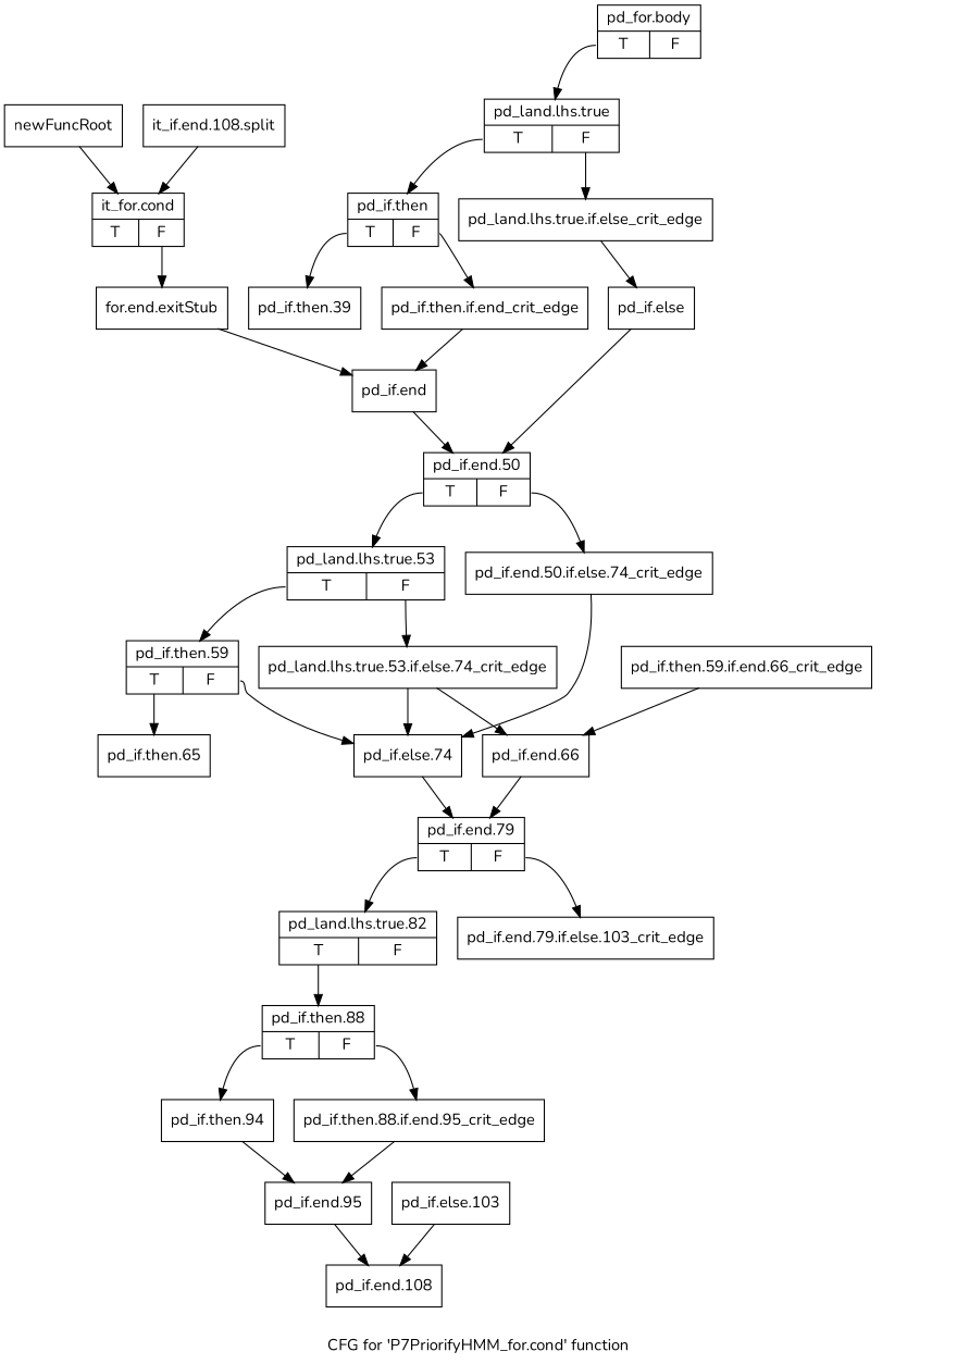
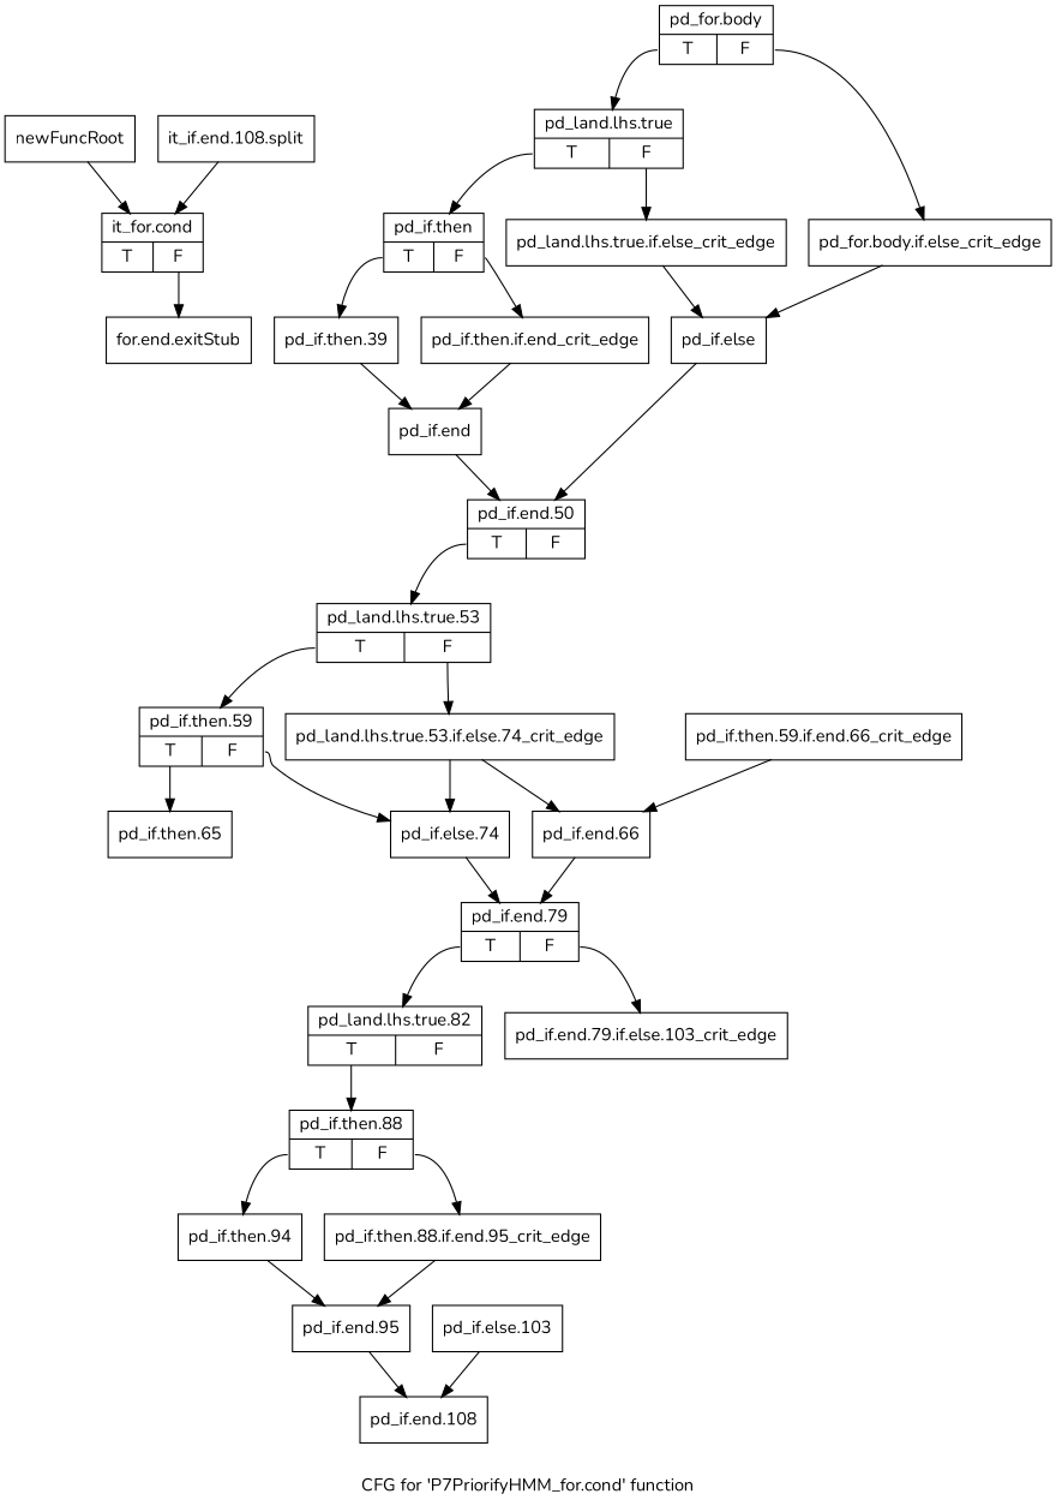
  digraph {
    fontname=Nunito
    label="CFG for 'P7PriorifyHMM_for.cond' function"
    node [fontname=Nunito shape=record]
    edge [fontname=Nunito]
    n1 [label="{newFuncRoot}"]
    n2 [label="{it_for.cond|{<s0>T|<s1>F}}"]
    n3 [label="{for.end.exitStub}"]
    n4 [label="{pd_for.body|{<s0>T|<s1>F}}"]
    n5 [label="{pd_land.lhs.true|{<s0>T|<s1>F}}"]
+   n6 [label="{pd_for.body.if.else_crit_edge}"]
    n7 [label="{pd_if.then|{<s0>T|<s1>F}}"]
    n8 [label="{pd_land.lhs.true.if.else_crit_edge}"]
    n9 [label="{pd_if.else}"]
    n10 [label="{pd_if.then.39}"]
    n11 [label="{pd_if.then.if.end_crit_edge}"]
    n12 [label="{pd_if.end.50|{<s0>T|<s1>F}}"]
    n13 [label="{pd_land.lhs.true.53|{<s0>T|<s1>F}}"]
-   n14 [label="{pd_if.end.50.if.else.74_crit_edge}"]
    n15 [label="{pd_if.end}"]
    n16 [label="{pd_if.then.59|{<s0>T|<s1>F}}"]
    n17 [label="{pd_land.lhs.true.53.if.else.74_crit_edge}"]
    n18 [label="{pd_if.else.74}"]
    n19 [label="{pd_if.then.65}"]
    n20 [label="{pd_if.end.66}"]
    n21 [label="{pd_if.end.79|{<s0>T|<s1>F}}"]
    n22 [label="{pd_land.lhs.true.82|{<s0>T|<s1>F}}"]
    n23 [label="{pd_if.end.79.if.else.103_crit_edge}"]
    n24 [label="{pd_if.then.59.if.end.66_crit_edge}"]
    n25 [label="{pd_if.then.88|{<s0>T|<s1>F}}"]
    n26 [label="{pd_if.then.94}"]
    n27 [label="{pd_if.then.88.if.end.95_crit_edge}"]
    n28 [label="{pd_if.else.103}"]
    n29 [label="{pd_if.end.108}"]
    n30 [label="{pd_if.end.95}"]
    n31 [label="{it_if.end.108.split}"]
    n1 -> n2
    n2 -> n3 [tailport=s1]
    n4 -> n5 [tailport=s0]
+   n4 -> n6 [tailport=s1]
    n5 -> n7 [tailport=s0]
    n5 -> n8 [tailport=s1]
+   n6 -> n9
    n7 -> n10 [tailport=s0]
    n7 -> n11 [tailport=s1]
    n8 -> n9
    n9 -> n12
-   n3 -> n15
+   n10 -> n15
    n11 -> n15
    n12 -> n13 [tailport=s0]
-   n12 -> n14 [tailport=s1]
    n13 -> n16 [tailport=s0]
    n13 -> n17 [tailport=s1]
-   n14 -> n18
    n15 -> n12
    n16 -> n18 [tailport=s1]
    n16 -> n19 [tailport=s0]
    n17 -> n18
    n17 -> n20
    n18 -> n21
    n20 -> n21
    n21 -> n22 [tailport=s0]
    n21 -> n23 [tailport=s1]
    n22 -> n25 [tailport=s0]
    n24 -> n20
    n25 -> n26 [tailport=s0]
    n25 -> n27 [tailport=s1]
    n26 -> n30
    n27 -> n30
    n28 -> n29
    n30 -> n29
    n31 -> n2
  }
